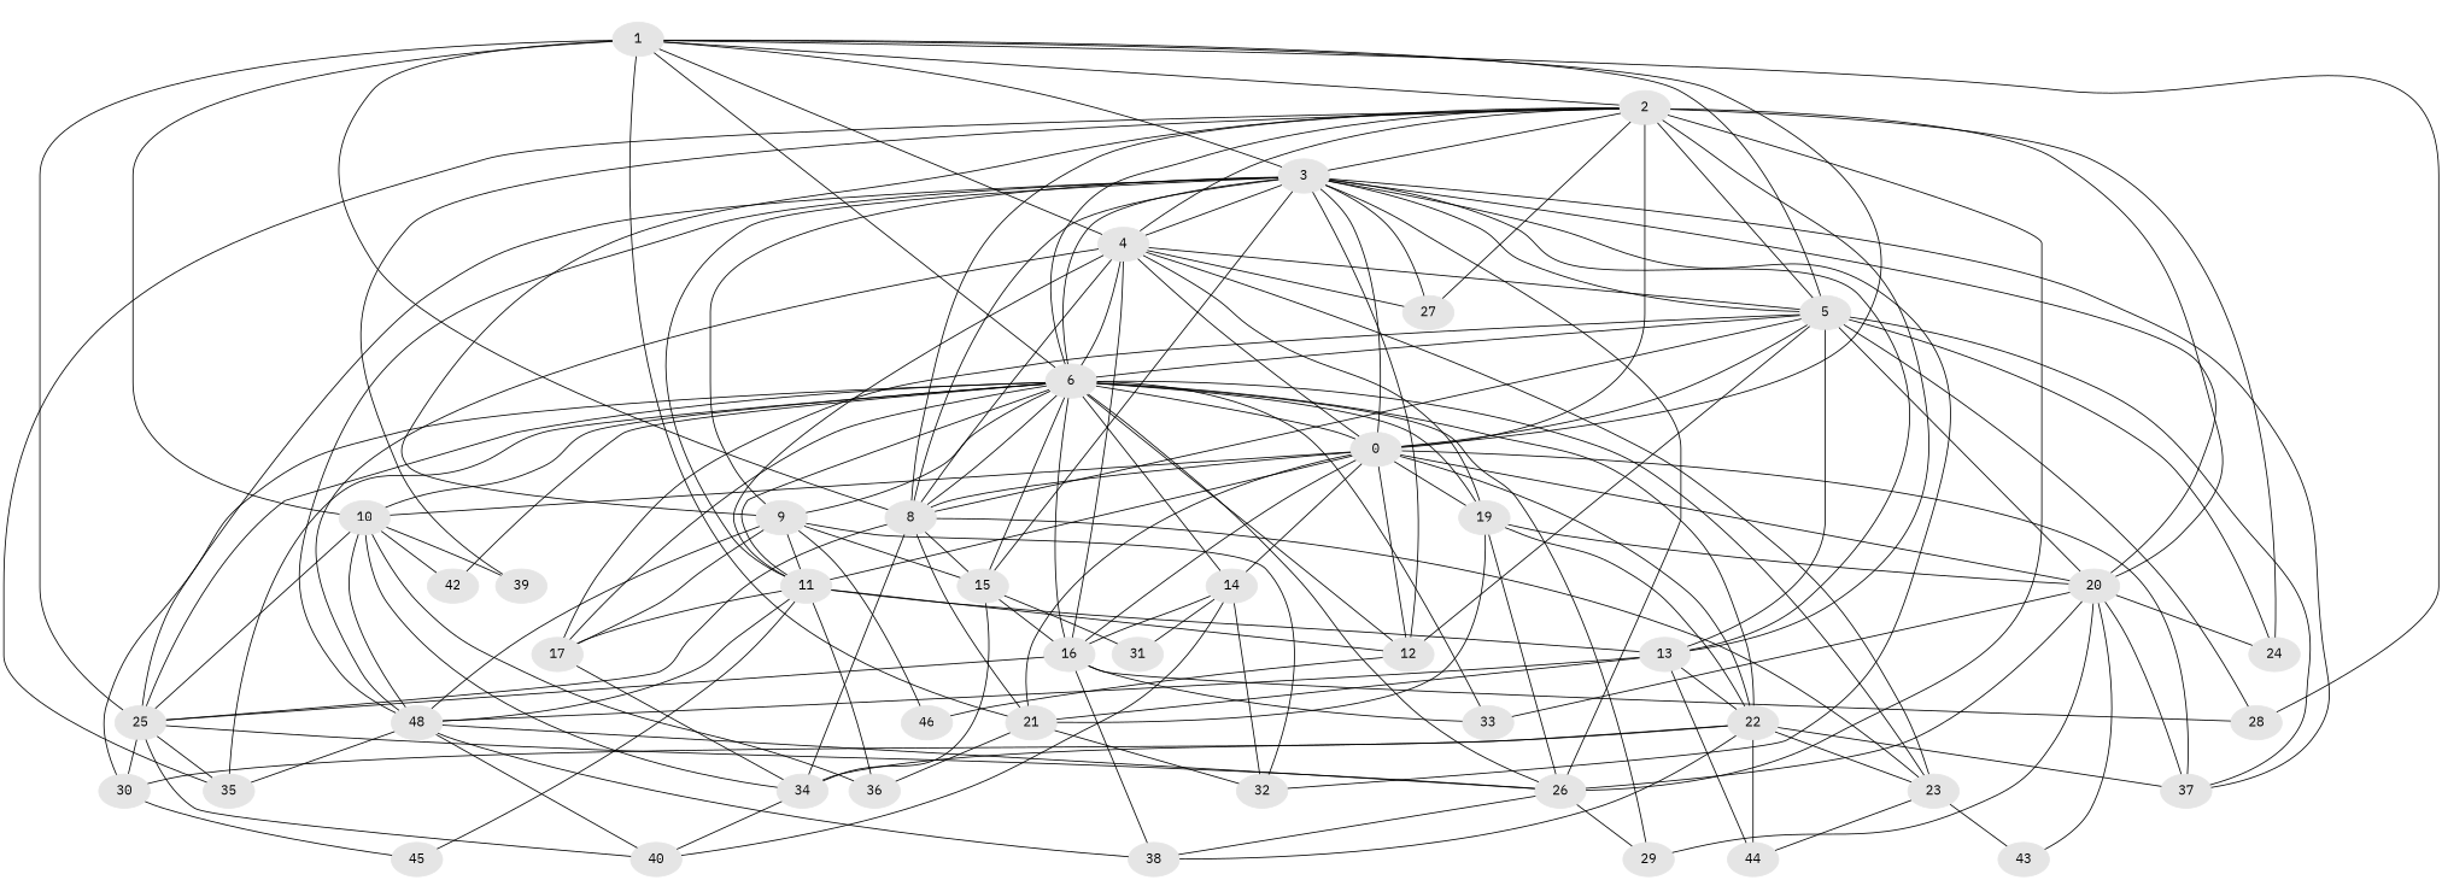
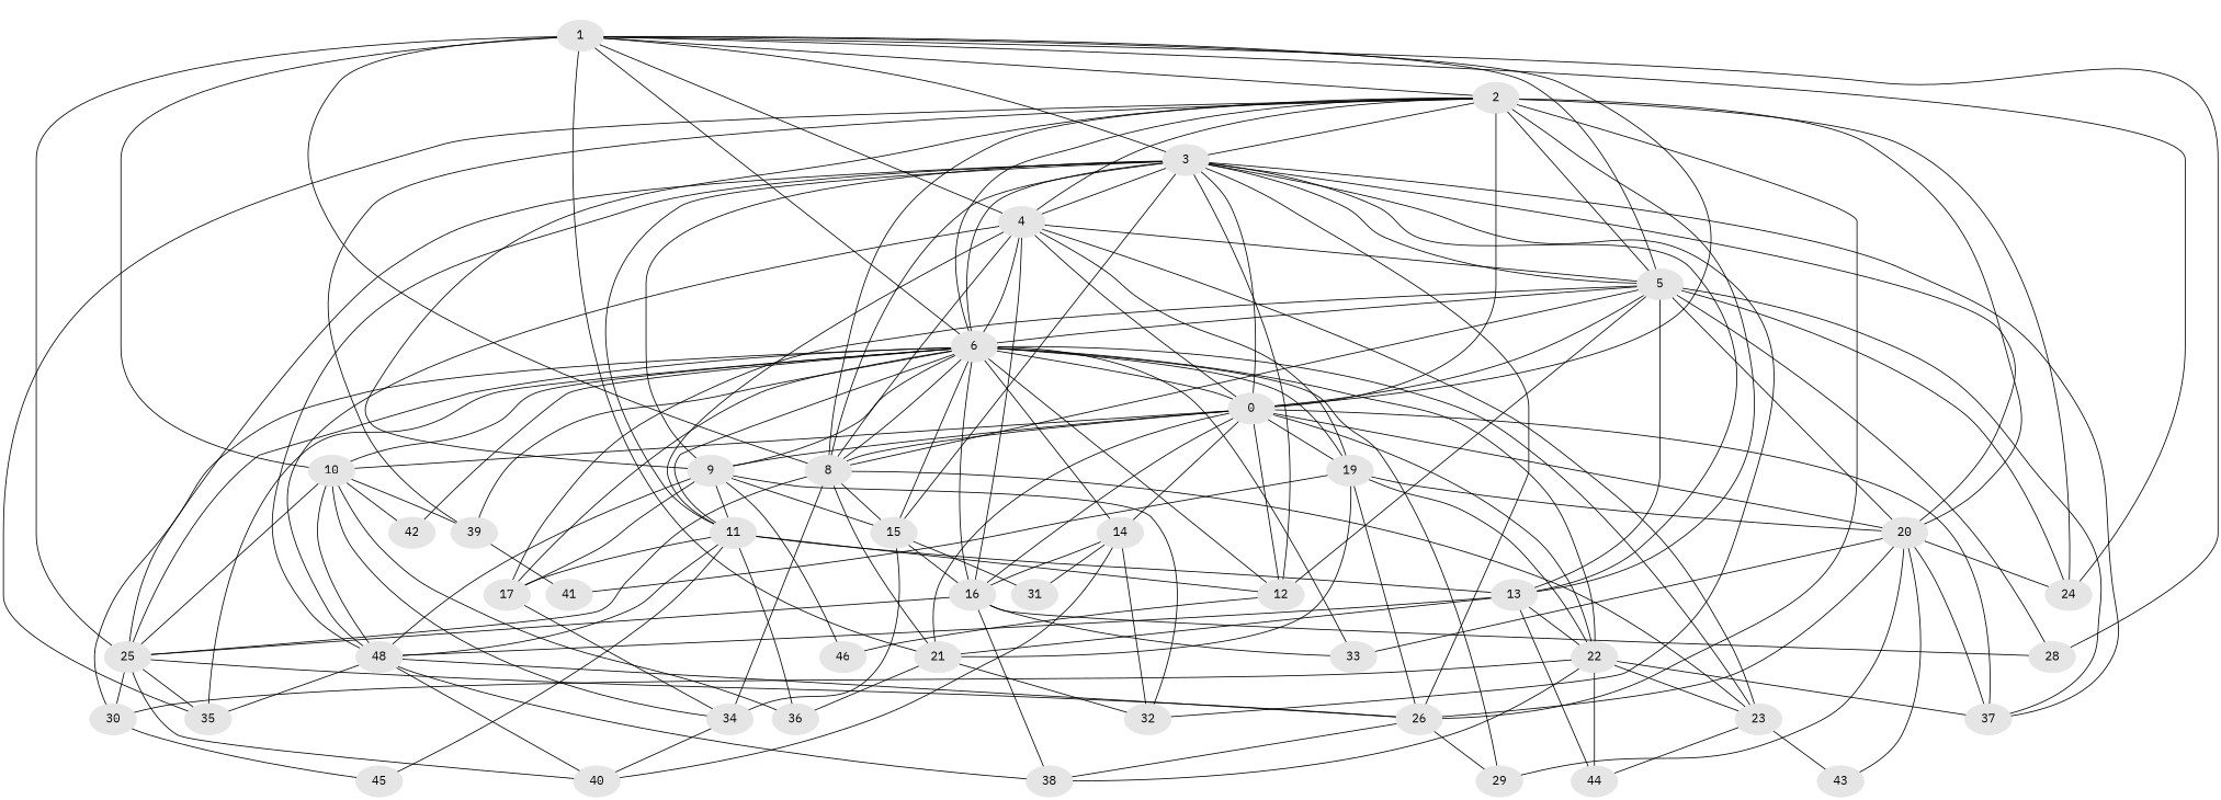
  graph {
    fontname="IBM Plex Mono"
    node [color=gray90 fontname="IBM Plex Mono" style=filled]
    edge [fontname="IBM Plex Mono" weight=1.0]
    1
    2
    3
    4
    5
    6
    n7 [label=0]
    8
    10
    21
    24
    25
    28
    9
    13
    20
    26
-   27
    35
    39
    11
    12
    15
    n24 [label=48]
    32
    37
    16
    19
    23
    17
    14
    22
    29
    30
    33
    42
    34
    36
    40
    46
    44
    43
    38
+   41
    45
    31
    1 -- 2
    1 -- 3
    1 -- 4 [weight=2.0]
    1 -- 5
    1 -- 6 [weight=2.0]
    1 -- n7 [weight=3.0]
    1 -- 8 [weight=2.0]
    1 -- 10 [weight=2.0]
    1 -- 21
+   1 -- 24
    1 -- 25 [weight=5.0]
    1 -- 28 [weight=2.0]
    2 -- 3
    2 -- 4
    2 -- 5 [weight=2.0]
    2 -- 6 [weight=2.0]
    2 -- n7 [weight=3.0]
    2 -- 8
    2 -- 24
    2 -- 9
    2 -- 13
    2 -- 20
    2 -- 26 [weight=5.0]
-   2 -- 27
    2 -- 35
    2 -- 39 [weight=2.0]
    3 -- 4 [weight=2.0]
    3 -- 5
    3 -- 6 [weight=3.0]
    3 -- n7 [weight=9.0]
    3 -- 8
    3 -- 25
    3 -- 9 [weight=9.0]
    3 -- 13 [weight=2.0]
    3 -- 20
    3 -- 26
-   3 -- 27
    3 -- 11
    3 -- 12
    3 -- 15
    3 -- n24
    3 -- 32
    3 -- 37
    4 -- 5
    4 -- 6 [weight=2.0]
    4 -- n7 [weight=2.0]
    4 -- 8
-   4 -- 27
    4 -- 11 [weight=5.0]
    4 -- n24 [weight=2.0]
    4 -- 16
    4 -- 19
    4 -- 23
    5 -- 6 [weight=2.0]
    5 -- n7 [weight=2.0]
    5 -- 8
    5 -- 24
    5 -- 28
    5 -- 13 [weight=7.0]
    5 -- 20
    5 -- 12
    5 -- 37
    5 -- 17
    6 -- n7 [weight=4.0]
    6 -- 8 [weight=2.0]
    6 -- 10
    6 -- 25
    6 -- 9
    6 -- 35
-   6 -- 26
+   6 -- 39
    6 -- 11
    6 -- 12
    6 -- 15
    6 -- 16 [weight=9.0]
    6 -- 19
    6 -- 23
    6 -- 17
    6 -- 14
    6 -- 22
    6 -- 29
    6 -- 30
    6 -- 33 [weight=2.0]
    6 -- 42
    n7 -- 8 [weight=2.0]
    n7 -- 10
    n7 -- 21
-   n7 -- 11
+   n7 -- 9
    n7 -- 20
    n7 -- 12
    n7 -- 37 [weight=2.0]
    n7 -- 16 [weight=2.0]
    n7 -- 19
    n7 -- 14
    n7 -- 22 [weight=7.0]
    8 -- 21
    8 -- 25
    8 -- 15
    8 -- 23 [weight=2.0]
    8 -- 34 [weight=2.0]
    10 -- 25
    10 -- 39
    10 -- n24
    10 -- 42
    10 -- 34
    10 -- 36
    21 -- 32
    21 -- 36
    25 -- 26
    25 -- 35
    25 -- 30
    25 -- 40
    9 -- 11
    9 -- 15
    9 -- n24
    9 -- 32
    9 -- 17
    9 -- 46
    13 -- 21
    13 -- n24
    13 -- 22
    13 -- 44
    20 -- 24
    20 -- 26
    20 -- 37
    20 -- 29
    20 -- 33
    20 -- 43
    26 -- 29
    26 -- 38
+   39 -- 41
    11 -- 13
    11 -- 12
    11 -- n24
    11 -- 17 [weight=2.0]
    11 -- 36
    11 -- 45
    12 -- 46
    15 -- 16
    15 -- 34
    15 -- 31
    n24 -- 26
    n24 -- 35
    n24 -- 40
    n24 -- 38 [weight=2.0]
    16 -- 25
    16 -- 28
    16 -- 33
    16 -- 38
    19 -- 21
    19 -- 20
    19 -- 26
    19 -- 22 [weight=2.0]
+   19 -- 41
    23 -- 44
    23 -- 43
    17 -- 34
    14 -- 32
    14 -- 16
    14 -- 40
    14 -- 31
    22 -- 37
    22 -- 23
    22 -- 30
-   22 -- 34
    22 -- 44
    22 -- 38
    30 -- 45
    34 -- 40
  }
